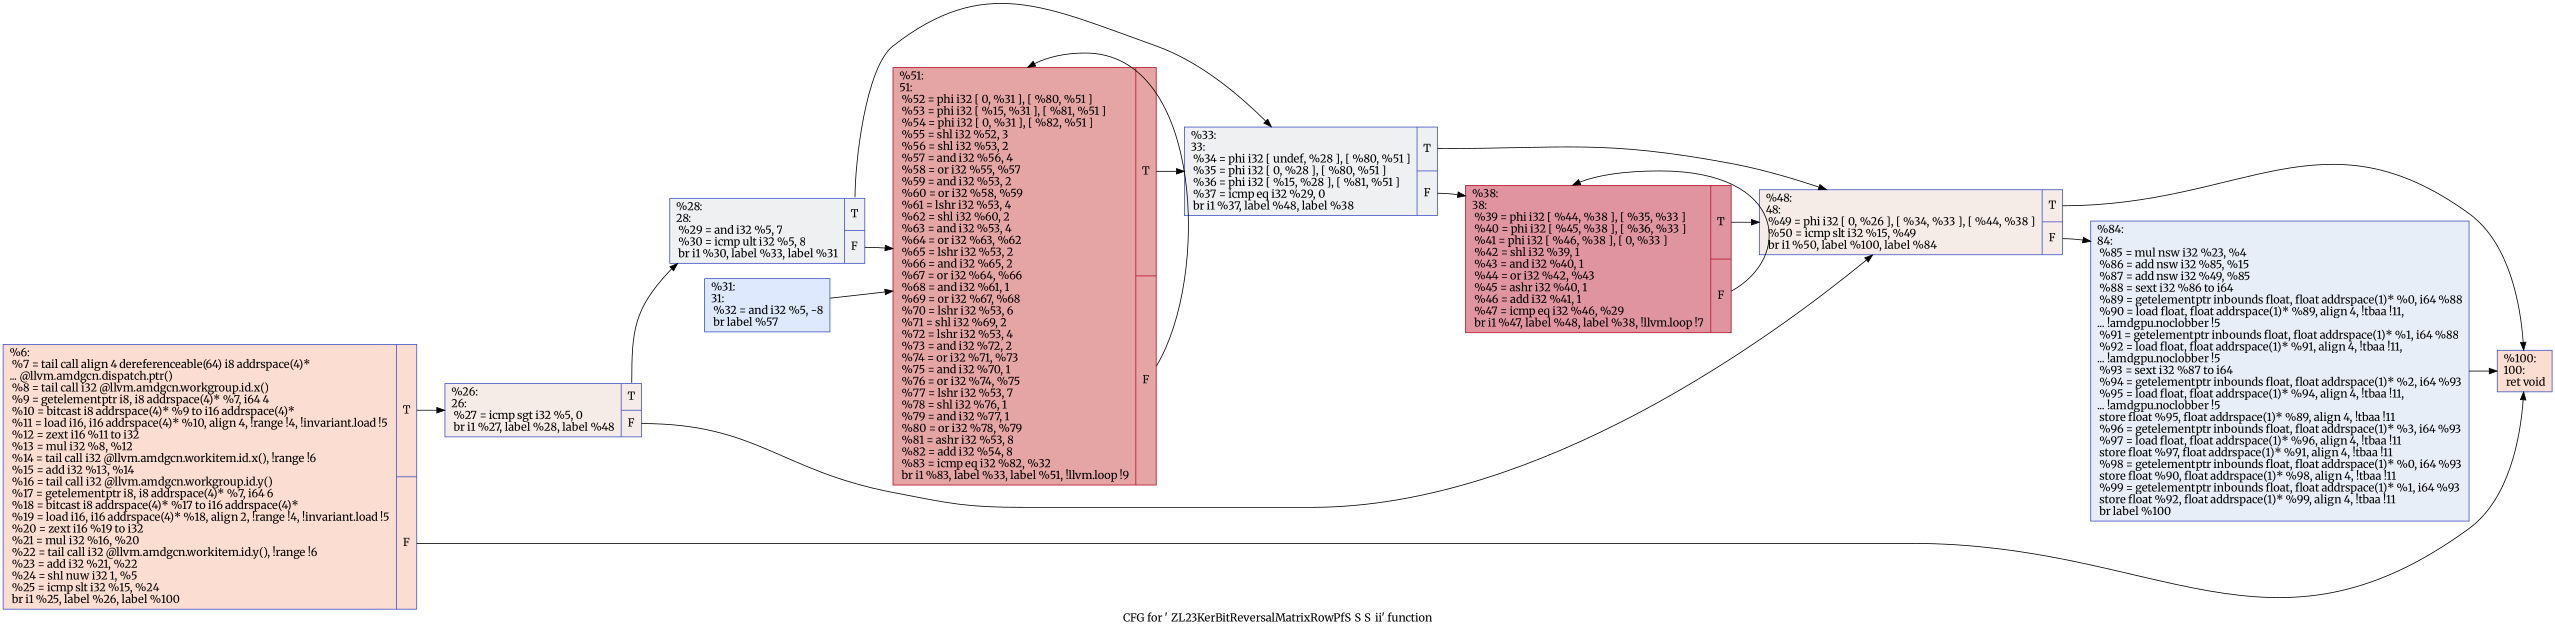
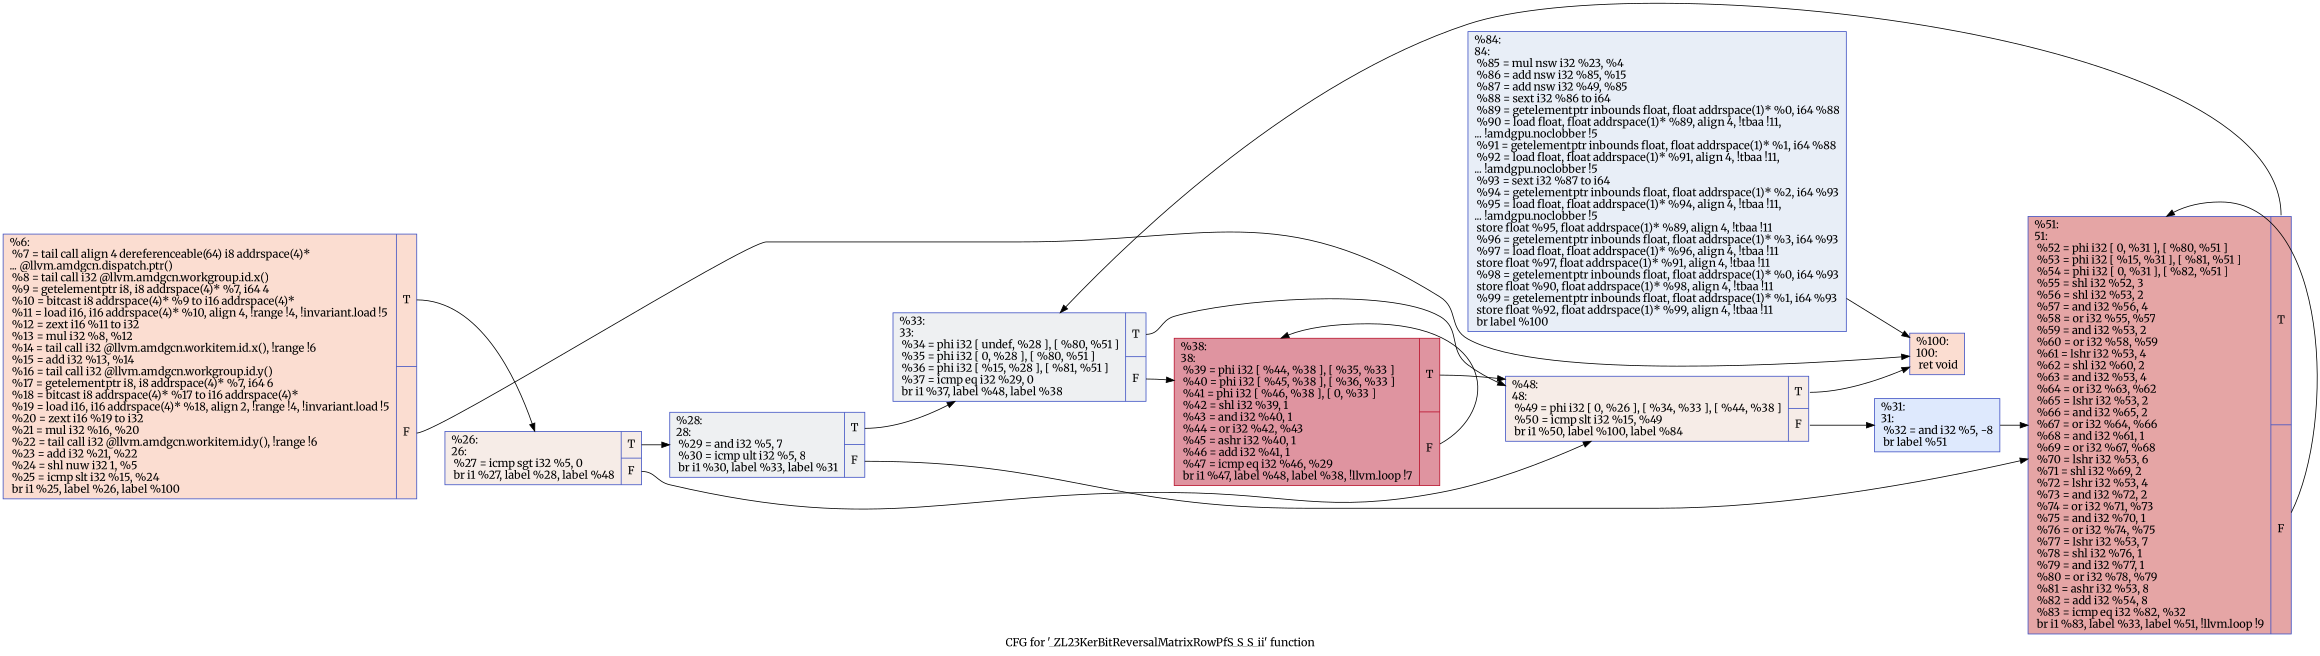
  digraph {
    fontname=Merriweather
    label="CFG for '_ZL23KerBitReversalMatrixRowPfS_S_S_ii' function"
    rankdir=LR
    node [color="#3d50c3ff" fillcolor="#f7b39670" fontname=Merriweather shape=record style=filled]
    edge [fontname=Merriweather tailport=s0]
    n1 [label="{%6:\l  %7 = tail call align 4 dereferenceable(64) i8 addrspace(4)*\l... @llvm.amdgcn.dispatch.ptr()\l  %8 = tail call i32 @llvm.amdgcn.workgroup.id.x()\l  %9 = getelementptr i8, i8 addrspace(4)* %7, i64 4\l  %10 = bitcast i8 addrspace(4)* %9 to i16 addrspace(4)*\l  %11 = load i16, i16 addrspace(4)* %10, align 4, !range !4, !invariant.load !5\l  %12 = zext i16 %11 to i32\l  %13 = mul i32 %8, %12\l  %14 = tail call i32 @llvm.amdgcn.workitem.id.x(), !range !6\l  %15 = add i32 %13, %14\l  %16 = tail call i32 @llvm.amdgcn.workgroup.id.y()\l  %17 = getelementptr i8, i8 addrspace(4)* %7, i64 6\l  %18 = bitcast i8 addrspace(4)* %17 to i16 addrspace(4)*\l  %19 = load i16, i16 addrspace(4)* %18, align 2, !range !4, !invariant.load !5\l  %20 = zext i16 %19 to i32\l  %21 = mul i32 %16, %20\l  %22 = tail call i32 @llvm.amdgcn.workitem.id.y(), !range !6\l  %23 = add i32 %21, %22\l  %24 = shl nuw i32 1, %5\l  %25 = icmp slt i32 %15, %24\l  br i1 %25, label %26, label %100\l|{<s0>T|<s1>F}}"]
    n2 [fillcolor="#ead5c970" label="{%26:\l26:                                               \l  %27 = icmp sgt i32 %5, 0\l  br i1 %27, label %28, label %48\l|{<s0>T|<s1>F}}"]
    n3 [label="{%100:\l100:                                              \l  ret void\l}"]
    n4 [fillcolor="#d9dce170" label="{%28:\l28:                                               \l  %29 = and i32 %5, 7\l  %30 = icmp ult i32 %5, 8\l  br i1 %30, label %33, label %31\l|{<s0>T|<s1>F}}"]
    n5 [fillcolor="#ead5c970" label="{%48:\l48:                                               \l  %49 = phi i32 [ 0, %26 ], [ %34, %33 ], [ %44, %38 ]\l  %50 = icmp slt i32 %15, %49\l  br i1 %50, label %100, label %84\l|{<s0>T|<s1>F}}"]
    n6 [fillcolor="#d9dce170" label="{%33:\l33:                                               \l  %34 = phi i32 [ undef, %28 ], [ %80, %51 ]\l  %35 = phi i32 [ 0, %28 ], [ %80, %51 ]\l  %36 = phi i32 [ %15, %28 ], [ %81, %51 ]\l  %37 = icmp eq i32 %29, 0\l  br i1 %37, label %48, label %38\l|{<s0>T|<s1>F}}"]
-   n7 [color="#b70d28ff" fillcolor="#c5333470" label="{%51:\l51:                                               \l  %52 = phi i32 [ 0, %31 ], [ %80, %51 ]\l  %53 = phi i32 [ %15, %31 ], [ %81, %51 ]\l  %54 = phi i32 [ 0, %31 ], [ %82, %51 ]\l  %55 = shl i32 %52, 3\l  %56 = shl i32 %53, 2\l  %57 = and i32 %56, 4\l  %58 = or i32 %55, %57\l  %59 = and i32 %53, 2\l  %60 = or i32 %58, %59\l  %61 = lshr i32 %53, 4\l  %62 = shl i32 %60, 2\l  %63 = and i32 %53, 4\l  %64 = or i32 %63, %62\l  %65 = lshr i32 %53, 2\l  %66 = and i32 %65, 2\l  %67 = or i32 %64, %66\l  %68 = and i32 %61, 1\l  %69 = or i32 %67, %68\l  %70 = lshr i32 %53, 6\l  %71 = shl i32 %69, 2\l  %72 = lshr i32 %53, 4\l  %73 = and i32 %72, 2\l  %74 = or i32 %71, %73\l  %75 = and i32 %70, 1\l  %76 = or i32 %74, %75\l  %77 = lshr i32 %53, 7\l  %78 = shl i32 %76, 1\l  %79 = and i32 %77, 1\l  %80 = or i32 %78, %79\l  %81 = ashr i32 %53, 8\l  %82 = add i32 %54, 8\l  %83 = icmp eq i32 %82, %32\l  br i1 %83, label %33, label %51, !llvm.loop !9\l|{<s0>T|<s1>F}}"]
+   n7 [fillcolor="#c5333470" label="{%51:\l51:                                               \l  %52 = phi i32 [ 0, %31 ], [ %80, %51 ]\l  %53 = phi i32 [ %15, %31 ], [ %81, %51 ]\l  %54 = phi i32 [ 0, %31 ], [ %82, %51 ]\l  %55 = shl i32 %52, 3\l  %56 = shl i32 %53, 2\l  %57 = and i32 %56, 4\l  %58 = or i32 %55, %57\l  %59 = and i32 %53, 2\l  %60 = or i32 %58, %59\l  %61 = lshr i32 %53, 4\l  %62 = shl i32 %60, 2\l  %63 = and i32 %53, 4\l  %64 = or i32 %63, %62\l  %65 = lshr i32 %53, 2\l  %66 = and i32 %65, 2\l  %67 = or i32 %64, %66\l  %68 = and i32 %61, 1\l  %69 = or i32 %67, %68\l  %70 = lshr i32 %53, 6\l  %71 = shl i32 %69, 2\l  %72 = lshr i32 %53, 4\l  %73 = and i32 %72, 2\l  %74 = or i32 %71, %73\l  %75 = and i32 %70, 1\l  %76 = or i32 %74, %75\l  %77 = lshr i32 %53, 7\l  %78 = shl i32 %76, 1\l  %79 = and i32 %77, 1\l  %80 = or i32 %78, %79\l  %81 = ashr i32 %53, 8\l  %82 = add i32 %54, 8\l  %83 = icmp eq i32 %82, %32\l  br i1 %83, label %33, label %51, !llvm.loop !9\l|{<s0>T|<s1>F}}"]
    n8 [fillcolor="#cbd8ee70" label="{%84:\l84:                                               \l  %85 = mul nsw i32 %23, %4\l  %86 = add nsw i32 %85, %15\l  %87 = add nsw i32 %49, %85\l  %88 = sext i32 %86 to i64\l  %89 = getelementptr inbounds float, float addrspace(1)* %0, i64 %88\l  %90 = load float, float addrspace(1)* %89, align 4, !tbaa !11,\l... !amdgpu.noclobber !5\l  %91 = getelementptr inbounds float, float addrspace(1)* %1, i64 %88\l  %92 = load float, float addrspace(1)* %91, align 4, !tbaa !11,\l... !amdgpu.noclobber !5\l  %93 = sext i32 %87 to i64\l  %94 = getelementptr inbounds float, float addrspace(1)* %2, i64 %93\l  %95 = load float, float addrspace(1)* %94, align 4, !tbaa !11,\l... !amdgpu.noclobber !5\l  store float %95, float addrspace(1)* %89, align 4, !tbaa !11\l  %96 = getelementptr inbounds float, float addrspace(1)* %3, i64 %93\l  %97 = load float, float addrspace(1)* %96, align 4, !tbaa !11\l  store float %97, float addrspace(1)* %91, align 4, !tbaa !11\l  %98 = getelementptr inbounds float, float addrspace(1)* %0, i64 %93\l  store float %90, float addrspace(1)* %98, align 4, !tbaa !11\l  %99 = getelementptr inbounds float, float addrspace(1)* %1, i64 %93\l  store float %92, float addrspace(1)* %99, align 4, !tbaa !11\l  br label %100\l}"]
    n9 [color="#b70d28ff" fillcolor="#b70d2870" label="{%38:\l38:                                               \l  %39 = phi i32 [ %44, %38 ], [ %35, %33 ]\l  %40 = phi i32 [ %45, %38 ], [ %36, %33 ]\l  %41 = phi i32 [ %46, %38 ], [ 0, %33 ]\l  %42 = shl i32 %39, 1\l  %43 = and i32 %40, 1\l  %44 = or i32 %42, %43\l  %45 = ashr i32 %40, 1\l  %46 = add i32 %41, 1\l  %47 = icmp eq i32 %46, %29\l  br i1 %47, label %48, label %38, !llvm.loop !7\l|{<s0>T|<s1>F}}"]
-   n10 [fillcolor="#b5cdfa70" label="{%31:\l31:                                               \l  %32 = and i32 %5, -8\l  br label %57\l}"]
+   n10 [fillcolor="#b5cdfa70" label="{%31:\l31:                                               \l  %32 = and i32 %5, -8\l  br label %51\l}"]
    n1 -> n2
    n1 -> n3 [tailport=s1]
    n2 -> n4
    n2 -> n5 [tailport=s1]
    n4 -> n6
    n4 -> n7 [tailport=s1]
    n5 -> n3
-   n5 -> n8 [tailport=s1]
+   n5 -> n10 [tailport=s1]
    n6 -> n5
    n6 -> n9 [tailport=s1]
    n7 -> n6
    n7 -> n7 [tailport=s1]
    n8 -> n3
    n9 -> n5
    n9 -> n9 [tailport=s1]
    n10 -> n7
  }
